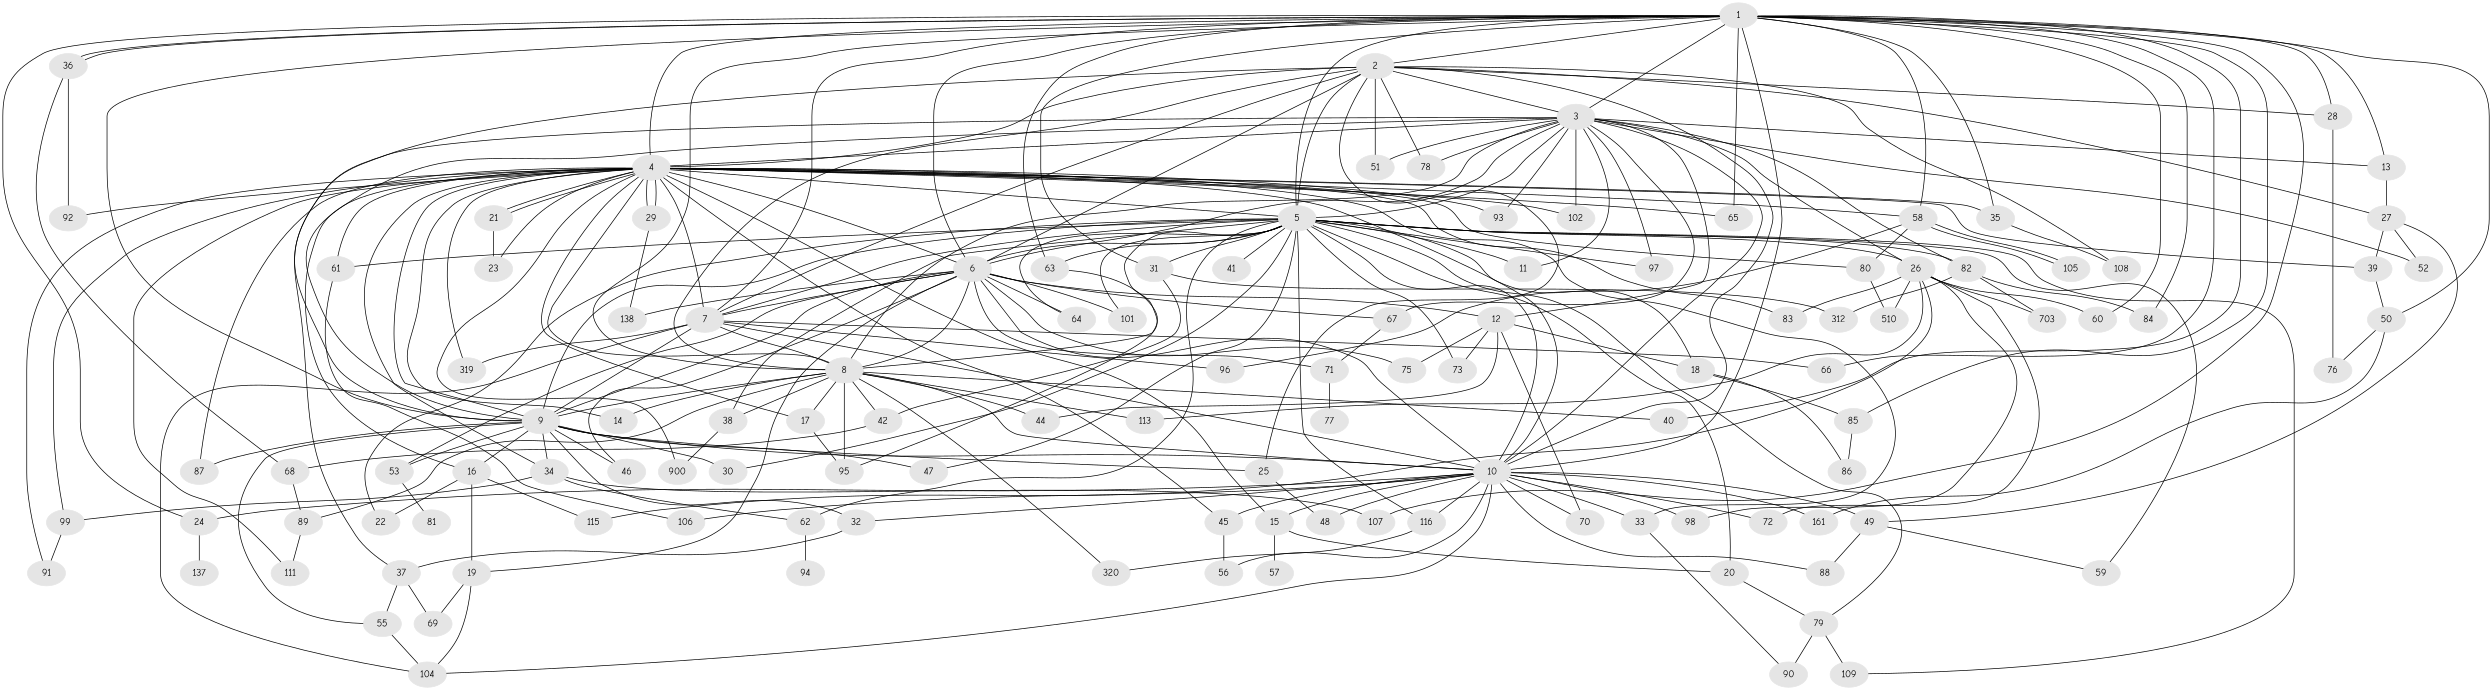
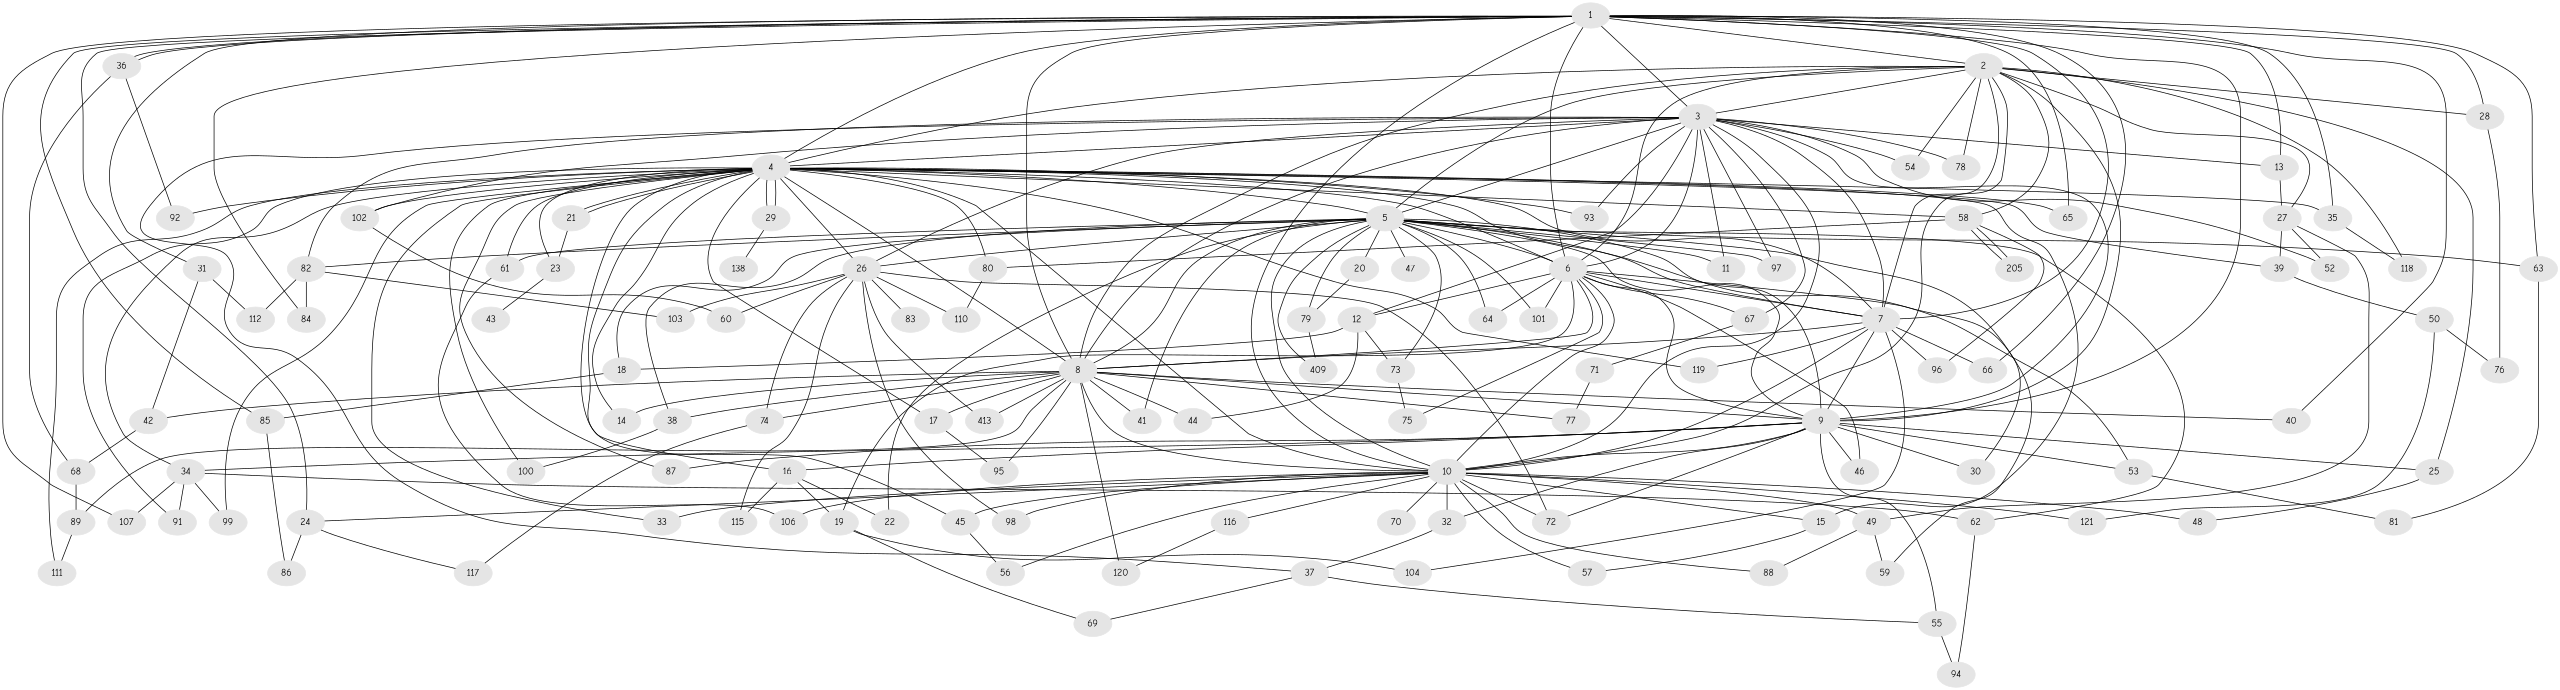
  graph {
    fontname="Comic Neue"
    node [color=gray90 fontname="Comic Neue" style=filled]
    edge [fontname="Comic Neue"]
    1
    2
    3
    4
    5
    6
    7
    8
    9
    10
    13
    24
    28
    31
    35
    36
    40
    50
    58
    60
    63
    65
    66
    84
    85
    107
    25
    27
-   51
+   51 [label=54]
    78
-   118 [label=108]
+   118
    11
    12
    26
    37
    52
    67
    82
    93
    97
    102
    14
    15
    16
    17
    21
    23
    29
    33
    34
    39
    45
    61
    80
    83
    87
    91
    92
    99
-   100 [label=900]
+   100
    111
-   119 [label=319]
+   119
    18
    20
    22
    30
    38
    41
    47
    59
    62
    64
    73
    79
    101
-   109
+   109 [label=409]
    116
    19
    46
    53
    71
    75
    n83 [label=138]
    96
    104
    42
    44
+   74
    77
    89
    95
-   113
-   120 [label=320]
+   113 [label=413]
+   120
    32
    55
    48
    49
    56
    57
    70
    72
    88
    98
    106
-   121 [label=161]
+   121
    86
-   117 [label=137]
+   117
    76
-   112 [label=312]
+   112
    68
-   105
+   105 [label=205]
    81
    115
-   103 [label=703]
-   110 [label=510]
+   103
+   110
    69
-   90
+   43
    94
    1 -- 2
    1 -- 3
    1 -- 4
-   1 -- 5
    1 -- 6
    1 -- 7
    1 -- 8
    1 -- 9
    1 -- 10
    1 -- 13
    1 -- 24
    1 -- 28
    1 -- 31
    1 -- 35
    1 -- 36
    1 -- 36
    1 -- 40
-   1 -- 50
-   1 -- 58
-   1 -- 60
+   2 -- 58
+   102 -- 60
    1 -- 63
    1 -- 65
    1 -- 66
    1 -- 84
    1 -- 85
    1 -- 107
    2 -- 3
    2 -- 4
    2 -- 5
    2 -- 6
    2 -- 7
    2 -- 8
    2 -- 9
    2 -- 10
    2 -- 28
    2 -- 25
    2 -- 27
    2 -- 51
    2 -- 78
    2 -- 118
    3 -- 4
    3 -- 5
    3 -- 6
+   3 -- 7
    3 -- 8
    3 -- 9
    3 -- 10
    3 -- 13
    3 -- 51
    3 -- 78
    3 -- 11
    3 -- 12
    3 -- 26
    3 -- 37
    3 -- 52
    3 -- 67
    3 -- 82
    3 -- 93
    3 -- 97
    3 -- 102
    4 -- 5
    4 -- 6
    4 -- 7
    4 -- 8
    4 -- 9
    4 -- 10
    4 -- 35
    4 -- 58
    4 -- 65
    4 -- 93
    4 -- 102
    4 -- 14
    4 -- 15
    4 -- 16
    4 -- 17
    4 -- 21
    4 -- 21
    4 -- 23
    4 -- 29
    4 -- 29
    4 -- 33
    4 -- 34
    4 -- 39
    4 -- 45
    4 -- 61
    4 -- 80
-   4 -- 83
+   4 -- 26
    4 -- 87
    4 -- 91
    4 -- 92
    4 -- 99
    4 -- 100
    4 -- 111
    4 -- 119
    5 -- 6
    5 -- 7
    5 -- 8
    5 -- 9
    5 -- 10
-   5 -- 31
    5 -- 63
    5 -- 11
    5 -- 26
    5 -- 82
    5 -- 97
    5 -- 61
    5 -- 18
    5 -- 20
    5 -- 22
    5 -- 30
    5 -- 38
    5 -- 41
    5 -- 47
    5 -- 59
    5 -- 62
    5 -- 64
    5 -- 73
    5 -- 79
    5 -- 101
    5 -- 109
-   5 -- 116
    6 -- 7
    6 -- 8
    6 -- 9
    6 -- 10
    6 -- 12
    6 -- 67
    6 -- 64
    6 -- 101
    6 -- 19
    6 -- 46
    6 -- 53
-   6 -- 71
    6 -- 75
-   6 -- n83
    7 -- 8
    7 -- 9
    7 -- 10
    7 -- 66
    7 -- 119
    7 -- 96
    7 -- 104
    8 -- 9
    8 -- 10
    8 -- 40
    8 -- 14
    8 -- 17
    8 -- 38
+   8 -- 41
    8 -- 42
    8 -- 44
+   8 -- 74
+   8 -- 77
    8 -- 89
    8 -- 95
    8 -- 113
    8 -- 120
    9 -- 10
    9 -- 25
    9 -- 16
    9 -- 34
    9 -- 87
    9 -- 30
-   9 -- 47
+   9 -- 72
    9 -- 46
    9 -- 53
    9 -- 32
    9 -- 55
    10 -- 24
    10 -- 15
    10 -- 33
    10 -- 45
    10 -- 116
    10 -- 32
    10 -- 48
    10 -- 49
    10 -- 56
-   10 -- 104
+   10 -- 57
    10 -- 70
    10 -- 72
    10 -- 88
    10 -- 98
    10 -- 106
    10 -- 121
    13 -- 27
-   18 -- 86
+   24 -- 86
    24 -- 117
    28 -- 76
    31 -- 42
    31 -- 112
    35 -- 118
    36 -- 92
    36 -- 68
    50 -- 121
    50 -- 76
    58 -- 80
    58 -- 96
    58 -- 105
    58 -- 105
-   63 -- 95
+   63 -- 81
    85 -- 86
    25 -- 48
    27 -- 52
    27 -- 39
    27 -- 49
    12 -- 18
    12 -- 73
-   12 -- 75
+   73 -- 75
    12 -- 44
-   12 -- 70
    26 -- 60
    26 -- 83
+   26 -- 74
    26 -- 113
    26 -- 72
    26 -- 98
    26 -- 115
    26 -- 103
    26 -- 110
    37 -- 55
    37 -- 69
    67 -- 71
    82 -- 84
    82 -- 112
    82 -- 103
-   15 -- 20
    15 -- 57
    16 -- 22
    16 -- 19
    16 -- 115
    17 -- 95
    21 -- 23
+   23 -- 43
    29 -- n83
-   33 -- 90
    34 -- 107
-   99 -- 91
+   34 -- 91
    34 -- 99
    34 -- 62
    39 -- 50
    45 -- 56
    61 -- 106
    80 -- 110
    18 -- 85
    20 -- 79
    38 -- 100
    62 -- 94
    79 -- 109
-   79 -- 90
    116 -- 120
    19 -- 104
    19 -- 69
    53 -- 81
    71 -- 77
    42 -- 68
+   74 -- 117
    89 -- 111
    32 -- 37
-   55 -- 104
+   55 -- 94
    49 -- 59
    49 -- 88
    68 -- 89
  }
